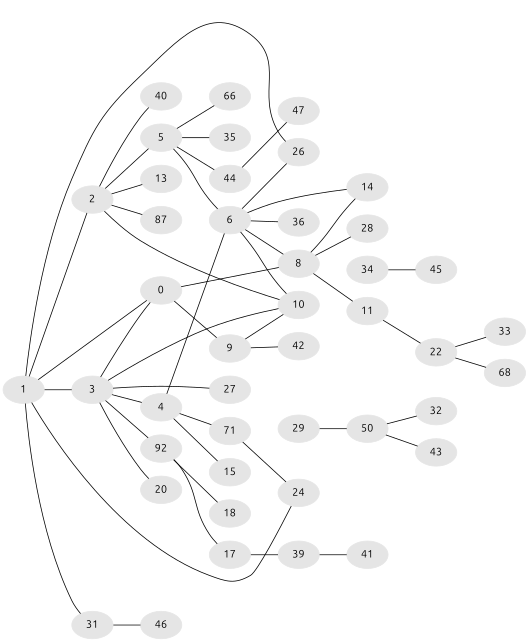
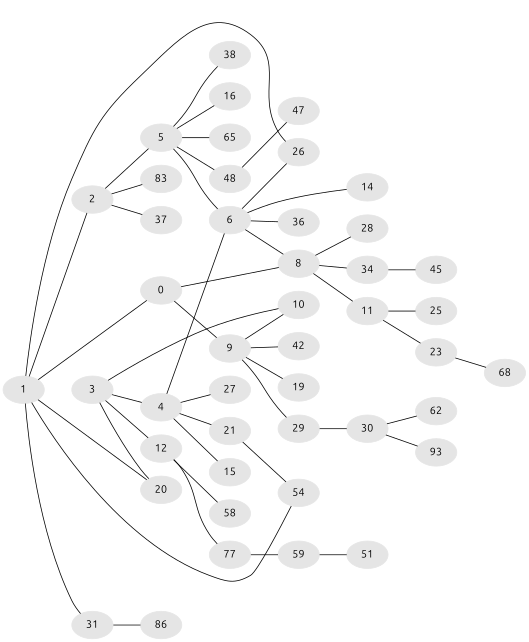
  graph {
    fontname=Ubuntu
    rankdir=LR
    node [color=gray90 fontname=Ubuntu style=filled]
    edge [fontname=Ubuntu]
    1
    2
    3
    n4 [label=0]
-   24
+   24 [label=54]
    26
    31
    5
    10
-   13
-   37 [label=87]
-   40
+   13 [label=83]
+   37
    4
-   12 [label=92]
+   12
    20
    27
    8
    9
-   46
+   46 [label=86]
    6
-   16 [label=66]
-   35
-   44
+   16
+   35 [label=65]
+   38
+   44 [label=48]
    15
-   21 [label=71]
-   17
-   18
+   21
+   17 [label=77]
+   18 [label=58]
    14
    36
    47
    11
    28
    34
+   19
    29
    42
-   22
+   22 [label=23]
+   25
    45
-   30 [label=50]
-   33
+   30
    n43 [label=68]
-   39
-   41
-   43
-   32
+   39 [label=59]
+   41 [label=51]
+   43 [label=93]
+   32 [label=62]
    1 -- 2
-   1 -- 3
+   1 -- 20
    1 -- n4
    1 -- 24
    1 -- 26
    1 -- 31
    2 -- 5
-   2 -- 10
    2 -- 13
    2 -- 37
-   2 -- 40
-   3 -- n4
    3 -- 10
    3 -- 4
    3 -- 12
    3 -- 20
-   3 -- 27
+   4 -- 27
    n4 -- 8
    n4 -- 9
    31 -- 46
    5 -- 6
    5 -- 16
    5 -- 35
+   5 -- 38
    5 -- 44
    4 -- 6
    4 -- 15
    4 -- 21
    12 -- 17
    12 -- 18
    8 -- 11
    8 -- 28
-   8 -- 14
+   8 -- 34
    9 -- 10
+   9 -- 19
+   9 -- 29
    9 -- 42
    6 -- 26
-   6 -- 10
    6 -- 8
    6 -- 14
    6 -- 36
    44 -- 47
    21 -- 24
    17 -- 39
    11 -- 22
+   11 -- 25
    34 -- 45
    29 -- 30
-   22 -- 33
    22 -- n43
    30 -- 43
    30 -- 32
    39 -- 41
  }
